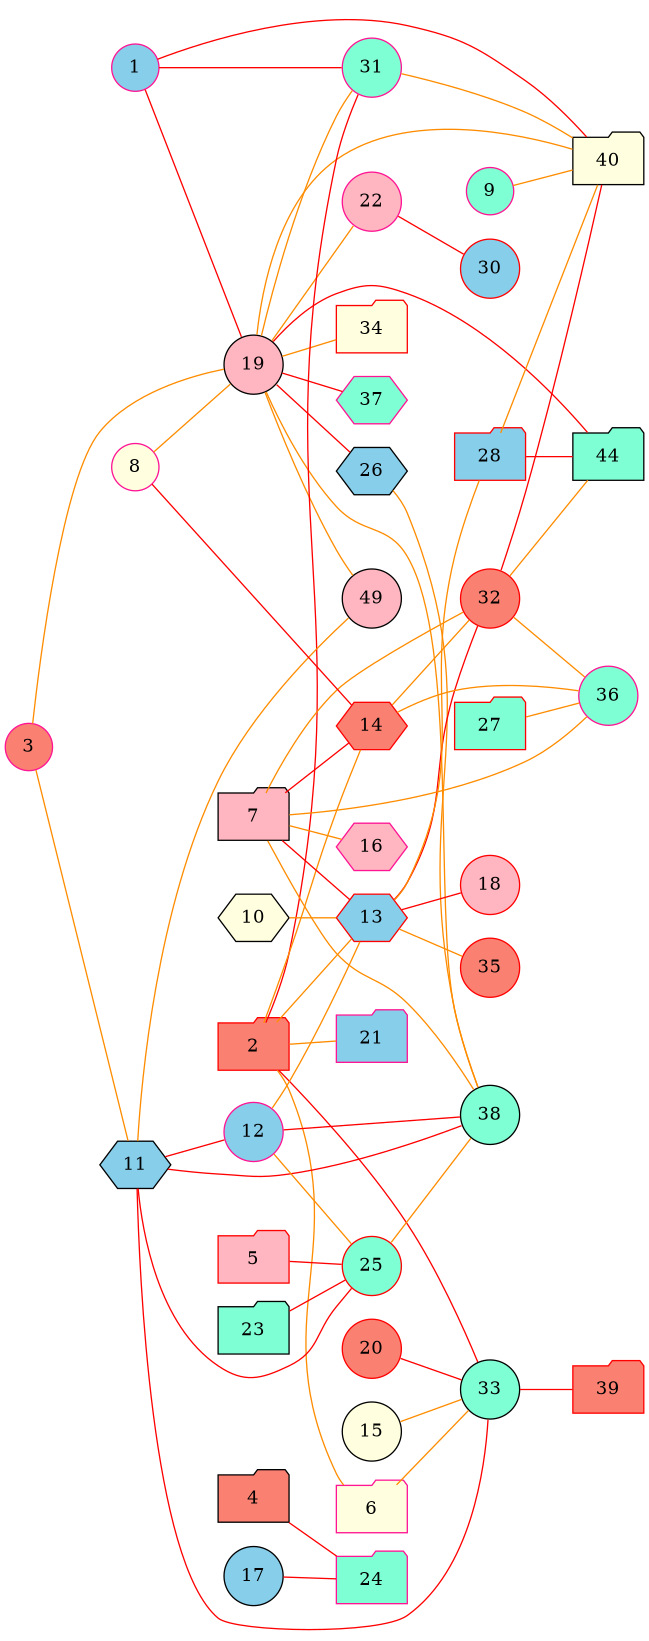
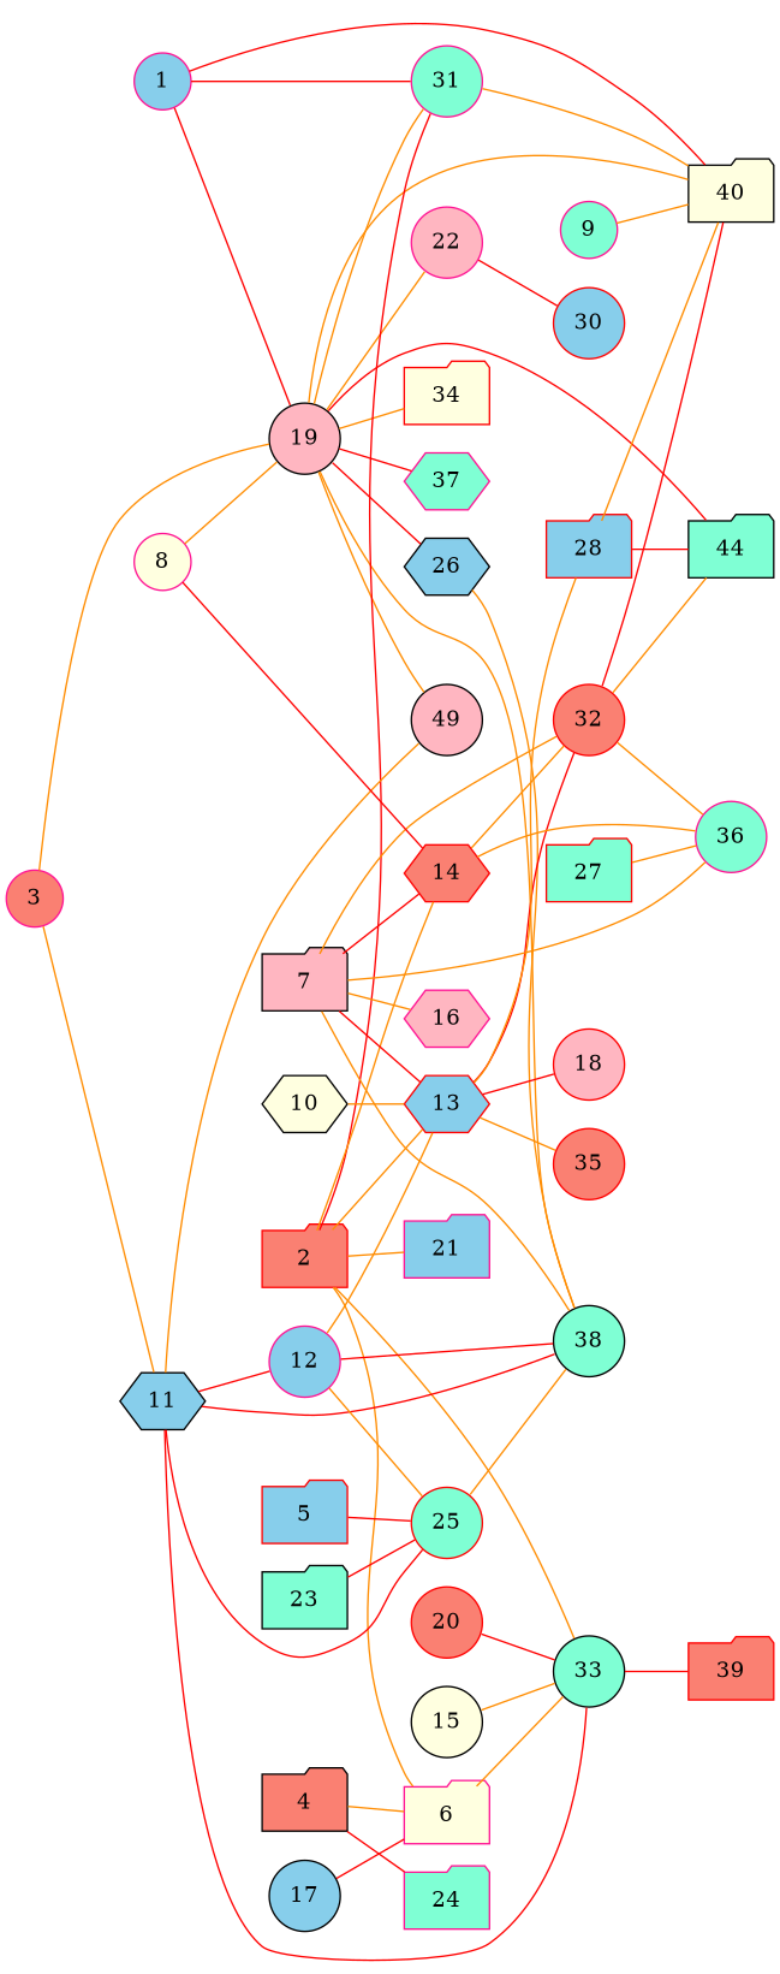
  graph {
    rankdir=LR
    node [color=black fillcolor=aquamarine shape=circle style=filled]
    edge [color=darkorange weight=1.0]
    1 [color=deeppink fillcolor=skyblue]
    19 [fillcolor=lightpink]
    31 [color=deeppink]
    40 [fillcolor=lightyellow shape=folder]
    38
    n6 [fillcolor=lightpink label=49]
    22 [color=deeppink fillcolor=lightpink]
    26 [fillcolor=skyblue shape=hexagon]
    34 [color=red fillcolor=lightyellow shape=folder]
    37 [color=deeppink shape=hexagon]
    n11 [label=44 shape=folder]
    30 [color=red fillcolor=skyblue]
    2 [color=red fillcolor=salmon shape=folder]
    6 [color=deeppink fillcolor=lightyellow shape=folder]
    13 [color=red fillcolor=skyblue shape=hexagon]
    14 [color=red fillcolor=salmon shape=hexagon]
    21 [color=deeppink fillcolor=skyblue shape=folder]
    33
    32 [color=red fillcolor=salmon]
    28 [color=red fillcolor=skyblue shape=folder]
    18 [color=red fillcolor=lightpink]
    35 [color=red fillcolor=salmon]
    36 [color=deeppink]
    39 [color=red fillcolor=salmon shape=folder]
    3 [color=deeppink fillcolor=salmon]
    11 [fillcolor=skyblue shape=hexagon]
    25 [color=red]
    12 [color=deeppink fillcolor=skyblue]
    4 [fillcolor=salmon shape=folder]
    24 [color=deeppink shape=folder]
-   5 [color=red fillcolor=lightpink shape=folder]
+   5 [color=red fillcolor=skyblue shape=folder]
    7 [fillcolor=lightpink shape=folder]
    16 [color=deeppink fillcolor=lightpink shape=hexagon]
    8 [color=deeppink fillcolor=lightyellow]
    9 [color=deeppink]
    10 [fillcolor=lightyellow shape=hexagon]
    15 [fillcolor=lightyellow]
    17 [fillcolor=skyblue]
    20 [color=red fillcolor=salmon]
    23 [shape=folder]
    27 [color=red shape=folder]
    1 -- 19 [color=red]
    1 -- 31 [color=red]
    1 -- 40 [color=red]
    19 -- 31
    19 -- 40
    19 -- 38
    19 -- n6
    19 -- 22
    19 -- 26 [color=red]
    19 -- 34
    19 -- 37 [color=red]
    19 -- n11 [color=red]
    31 -- 40
    22 -- 30 [color=red]
    26 -- 38
    2 -- 31 [color=red]
    2 -- 6 [weight=2.0]
    2 -- 13
    2 -- 14
    2 -- 21
-   2 -- 33 [color=red weight=2.0]
+   2 -- 33 [weight=2.0]
    6 -- 33
    13 -- 32 [color=red]
    13 -- 28
    13 -- 18 [color=red]
    13 -- 35
    14 -- 32
    14 -- 36
    33 -- 39 [color=red]
    32 -- 40 [color=red]
    32 -- n11
    32 -- 36
    28 -- 40
    28 -- n11 [color=red]
    3 -- 19
    3 -- 11
    11 -- 38 [color=red]
    11 -- n6
    11 -- 33 [color=red]
    11 -- 25 [color=red]
    11 -- 12 [color=red]
    25 -- 38
    12 -- 38 [color=red]
    12 -- 13
    12 -- 25
+   4 -- 6
    4 -- 24 [color=red]
    5 -- 25 [color=red]
    7 -- 38
    7 -- 13 [color=red]
    7 -- 14 [color=red]
    7 -- 32
    7 -- 36
    7 -- 16
    8 -- 19
    8 -- 14 [color=red]
    9 -- 40
    10 -- 13 [weight=2.0]
    15 -- 33
-   17 -- 24 [color=red]
+   17 -- 6 [color=red]
    20 -- 33 [color=red]
    23 -- 25 [color=red]
    27 -- 36
  }
